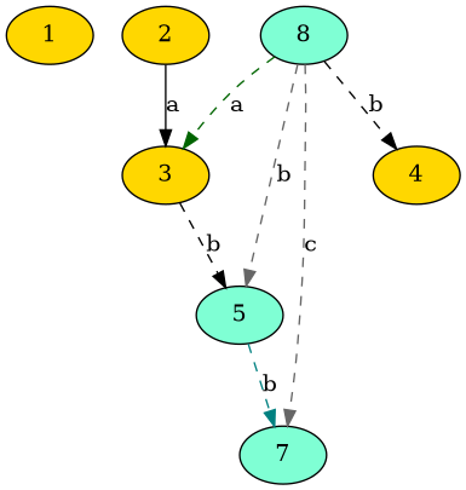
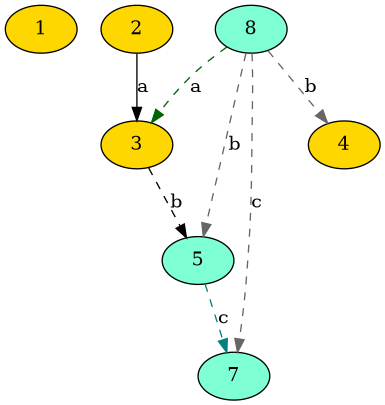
  strict digraph {
    node [fillcolor=gold style=filled]
    edge [color=black style=dashed]
    1
    2
    3
    5 [fillcolor=aquamarine]
    7 [fillcolor=aquamarine]
    n6 [fillcolor=aquamarine label=8]
    4
    2 -> 3 [label=a style=solid]
    3 -> 5 [label=b]
-   5 -> 7 [color=teal label=b]
+   5 -> 7 [color=teal label=c]
    n6 -> 3 [color=darkgreen label=a]
    n6 -> 5 [color=gray40 label=b]
    n6 -> 7 [color=gray40 label=c]
-   n6 -> 4 [label=b]
+   n6 -> 4 [color=gray40 label=b]
  }
